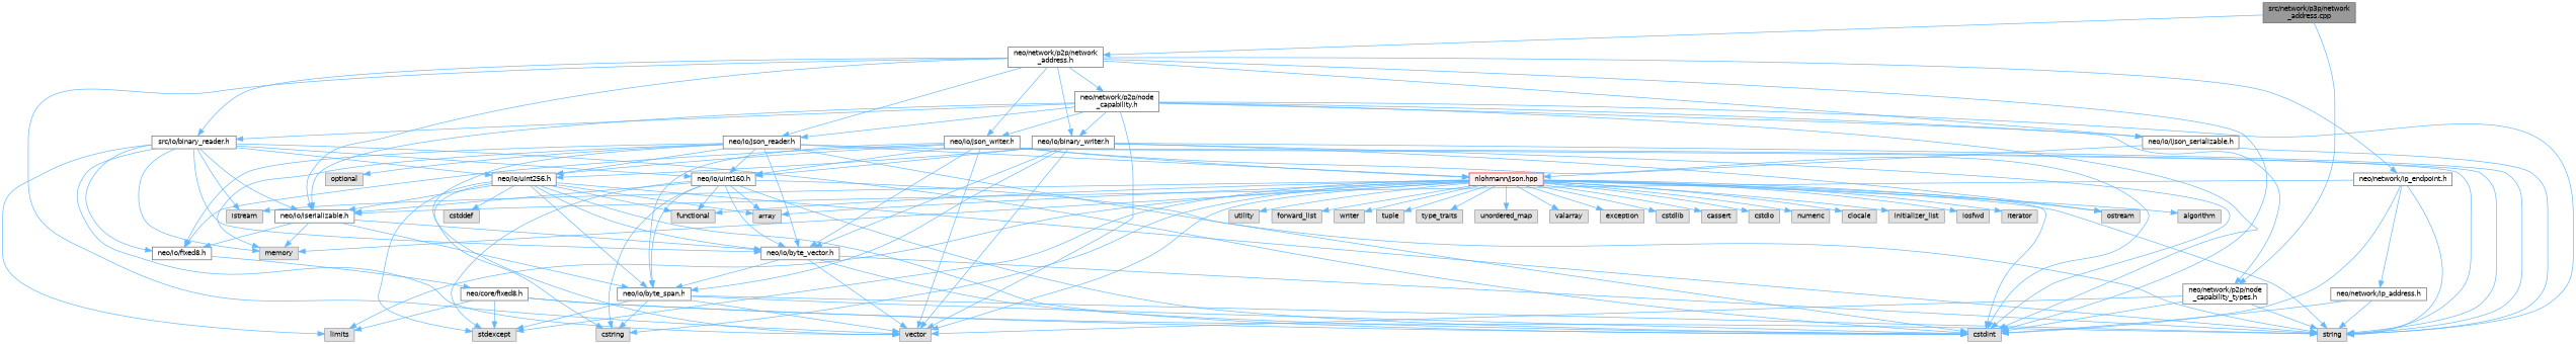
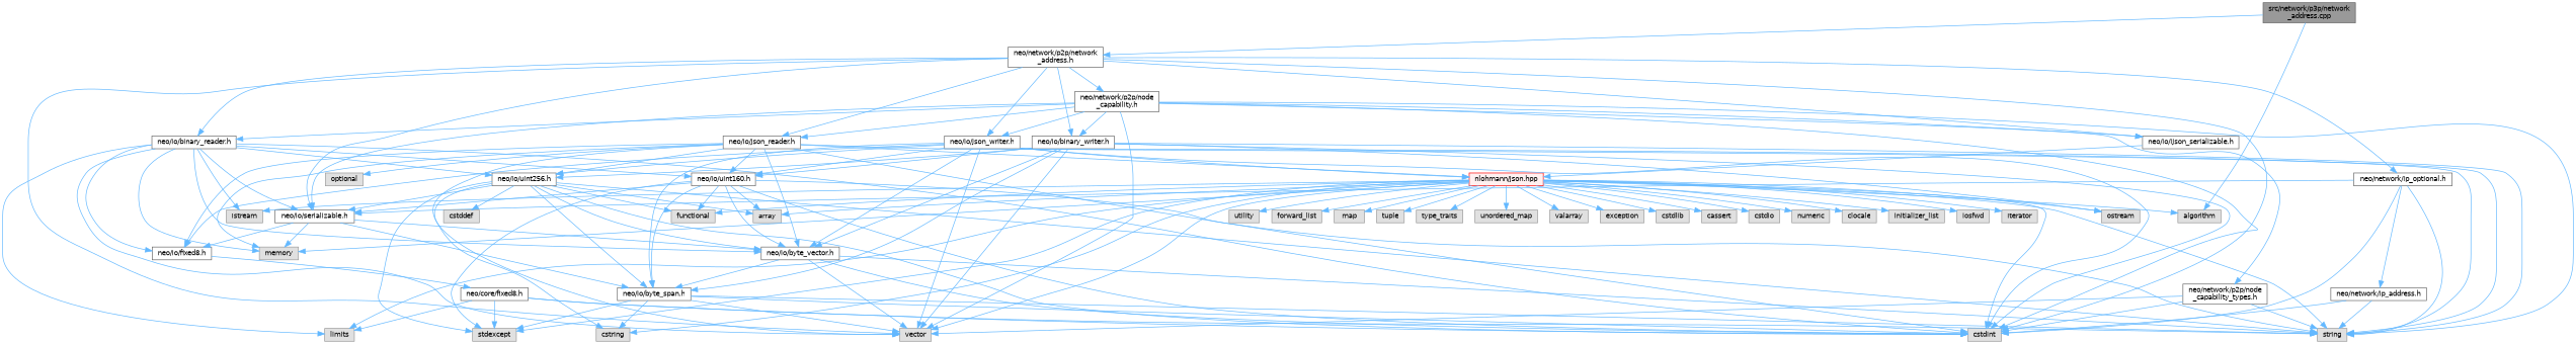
  digraph {
    node [color=grey60 fillcolor="#E0E0E0" fontname=Helvetica fontsize=10 shape=box style=filled]
    edge [color=steelblue1 fontname=Helvetica fontsize=10 labelfontname=Helvetica labelfontsize=10 style=solid]
    n1 [color=gray40 fillcolor=grey60 fontcolor=black height=0.2 label="src/network/p3p/network\l_address.cpp" width=0.4]
    n2 [color=grey40 fillcolor=white height=0.2 label="neo/network/p2p/network\l_address.h" width=0.4]
    n3 [height=0.2 label=algorithm width=0.4]
-   n4 [color=grey40 fillcolor=white height=0.2 label="src/io/binary_reader.h" width=0.4]
+   n4 [color=grey40 fillcolor=white height=0.2 label="neo/io/binary_reader.h" width=0.4]
    n5 [height=0.2 label=cstdint width=0.4]
    n6 [height=0.2 label=vector width=0.4]
-   n7 [color=grey40 fillcolor=white height=0.2 label="neo/io/iserializable.h" width=0.4]
+   n7 [color=grey40 fillcolor=white height=0.2 label="neo/io/serializable.h" width=0.4]
    n8 [color=grey40 fillcolor=white height=0.2 label="neo/io/binary_writer.h" width=0.4]
    n9 [color=grey40 fillcolor=white height=0.2 label="neo/io/ijson_serializable.h" width=0.4]
    n10 [color=grey40 fillcolor=white height=0.2 label="neo/io/json_reader.h" width=0.4]
    n11 [color=grey40 fillcolor=white height=0.2 label="neo/io/json_writer.h" width=0.4]
-   n12 [color=grey40 fillcolor=white height=0.2 label="neo/network/ip_endpoint.h" width=0.4]
+   n12 [color=grey40 fillcolor=white height=0.2 label="neo/network/ip_optional.h" width=0.4]
    n13 [color=grey40 fillcolor=white height=0.2 label="neo/network/p2p/node\l_capability.h" width=0.4]
    n14 [color=grey40 fillcolor=white height=0.2 label="neo/io/byte_vector.h" width=0.4]
    n15 [color=grey40 fillcolor=white height=0.2 label="neo/io/fixed8.h" width=0.4]
    n16 [height=0.2 label=limits width=0.4]
    n17 [color=grey40 fillcolor=white height=0.2 label="neo/io/uint160.h" width=0.4]
    n18 [height=0.2 label=memory width=0.4]
    n19 [color=grey40 fillcolor=white height=0.2 label="neo/io/uint256.h" width=0.4]
    n20 [height=0.2 label=istream width=0.4]
    n21 [color=grey40 fillcolor=white height=0.2 label="neo/io/byte_span.h" width=0.4]
    n22 [height=0.2 label=string width=0.4]
    n23 [height=0.2 label=ostream width=0.4]
    n24 [color=red fillcolor="#FFF0F0" height=0.2 label="nlohmann/json.hpp" width=0.4]
    n25 [height=0.2 label=optional width=0.4]
    n26 [color=grey40 fillcolor=white height=0.2 label="neo/network/ip_address.h" width=0.4]
    n27 [color=grey40 fillcolor=white height=0.2 label="neo/network/p2p/node\l_capability_types.h" width=0.4]
    n28 [color=grey40 fillcolor=white height=0.2 label="neo/core/fixed8.h" width=0.4]
    n29 [height=0.2 label=cstring width=0.4]
    n30 [height=0.2 label=stdexcept width=0.4]
    n31 [height=0.2 label=array width=0.4]
    n32 [height=0.2 label=functional width=0.4]
    n33 [height=0.2 label=cstddef width=0.4]
    n34 [height=0.2 label=initializer_list width=0.4]
    n35 [height=0.2 label=iosfwd width=0.4]
    n36 [height=0.2 label=iterator width=0.4]
    n37 [height=0.2 label=utility width=0.4]
    n38 [height=0.2 label=forward_list width=0.4]
-   n39 [height=0.2 label=writer width=0.4]
+   n39 [height=0.2 label=map width=0.4]
    n40 [height=0.2 label=tuple width=0.4]
    n41 [height=0.2 label=type_traits width=0.4]
    n42 [height=0.2 label=unordered_map width=0.4]
    n43 [height=0.2 label=valarray width=0.4]
    n44 [height=0.2 label=exception width=0.4]
    n45 [height=0.2 label=cstdlib width=0.4]
    n46 [height=0.2 label=cassert width=0.4]
    n47 [height=0.2 label=cstdio width=0.4]
    n48 [height=0.2 label=numeric width=0.4]
    n49 [height=0.2 label=clocale width=0.4]
    n1 -> n2
-   n1 -> n27
+   n1 -> n3
    n2 -> n4
    n2 -> n5
    n2 -> n6
    n2 -> n7
    n2 -> n8
    n2 -> n9
    n2 -> n10
    n2 -> n11
    n2 -> n12
    n2 -> n13
    n4 -> n5
    n4 -> n6
    n4 -> n7
    n4 -> n14
    n4 -> n15
    n4 -> n16
    n4 -> n17
    n4 -> n18
    n4 -> n19
    n4 -> n20
    n7 -> n14
    n7 -> n15
    n7 -> n18
    n7 -> n21
    n8 -> n5
    n8 -> n6
    n8 -> n14
    n8 -> n17
    n8 -> n19
    n8 -> n21
    n8 -> n22
    n8 -> n23
-   n9 -> n22
    n9 -> n24
    n10 -> n5
    n10 -> n6
    n10 -> n14
    n10 -> n15
    n10 -> n17
    n10 -> n18
    n10 -> n19
    n10 -> n22
    n10 -> n24
    n10 -> n25
    n11 -> n5
    n11 -> n6
    n11 -> n14
    n11 -> n15
    n11 -> n17
    n11 -> n19
    n11 -> n21
    n11 -> n22
    n11 -> n24
    n12 -> n5
    n12 -> n7
    n12 -> n22
    n12 -> n26
    n13 -> n4
    n13 -> n5
    n13 -> n6
    n13 -> n7
    n13 -> n8
    n13 -> n9
    n13 -> n10
    n13 -> n11
    n13 -> n22
    n13 -> n27
    n14 -> n5
    n14 -> n6
    n14 -> n21
    n14 -> n22
    n15 -> n28
    n17 -> n5
    n17 -> n7
    n17 -> n14
    n17 -> n21
    n17 -> n22
-   n17 -> n29
    n17 -> n30
    n17 -> n31
    n17 -> n32
    n19 -> n5
    n19 -> n7
    n19 -> n14
    n19 -> n21
    n19 -> n22
    n19 -> n29
    n19 -> n30
    n19 -> n31
    n19 -> n32
    n19 -> n33
    n21 -> n5
    n21 -> n6
    n21 -> n22
    n21 -> n29
    n21 -> n30
    n24 -> n3
    n24 -> n5
    n24 -> n6
    n24 -> n16
    n24 -> n18
    n24 -> n20
    n24 -> n22
    n24 -> n23
    n24 -> n29
    n24 -> n30
    n24 -> n31
    n24 -> n32
    n24 -> n34
    n24 -> n35
    n24 -> n36
    n24 -> n37
    n24 -> n38
    n24 -> n39
    n24 -> n40
    n24 -> n41
    n24 -> n42
    n24 -> n43
    n24 -> n44
    n24 -> n45
    n24 -> n46
    n24 -> n47
    n24 -> n48
    n24 -> n49
    n26 -> n5
    n26 -> n22
    n27 -> n5
    n27 -> n6
    n27 -> n22
    n28 -> n5
    n28 -> n16
    n28 -> n22
    n28 -> n30
  }
